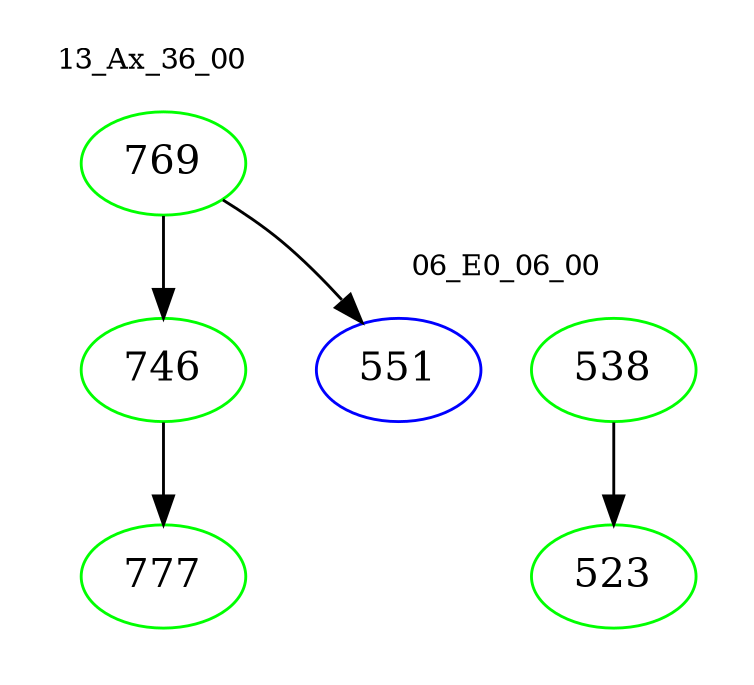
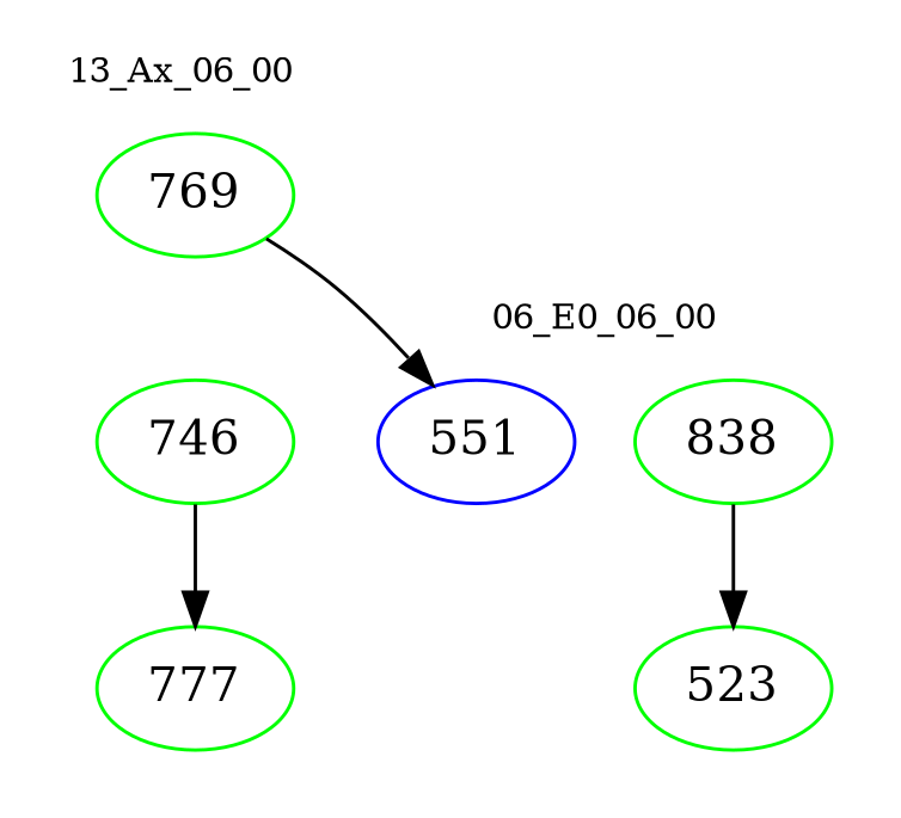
  digraph {
    node [color=green]
    edge [color=black]
    n1 [label=769]
    n2 [label=746]
    n3 [label=777]
-   n4 [label=538]
+   n4 [label=838]
    n5 [label=523]
    n6 [color=blue label=551]
    subgraph cluster_1 {
      color=white
      fontsize=10
-     label="13_Ax_36_00"
+     label="13_Ax_06_00"
      n1
      n2
      n3
    }
    subgraph cluster_2 {
      color=white
      fontsize=10
      label="06_E0_06_00"
      n4
      n5
      n6
    }
-   n1 -> n2
    n1 -> n6
    n2 -> n3
    n4 -> n5
  }
